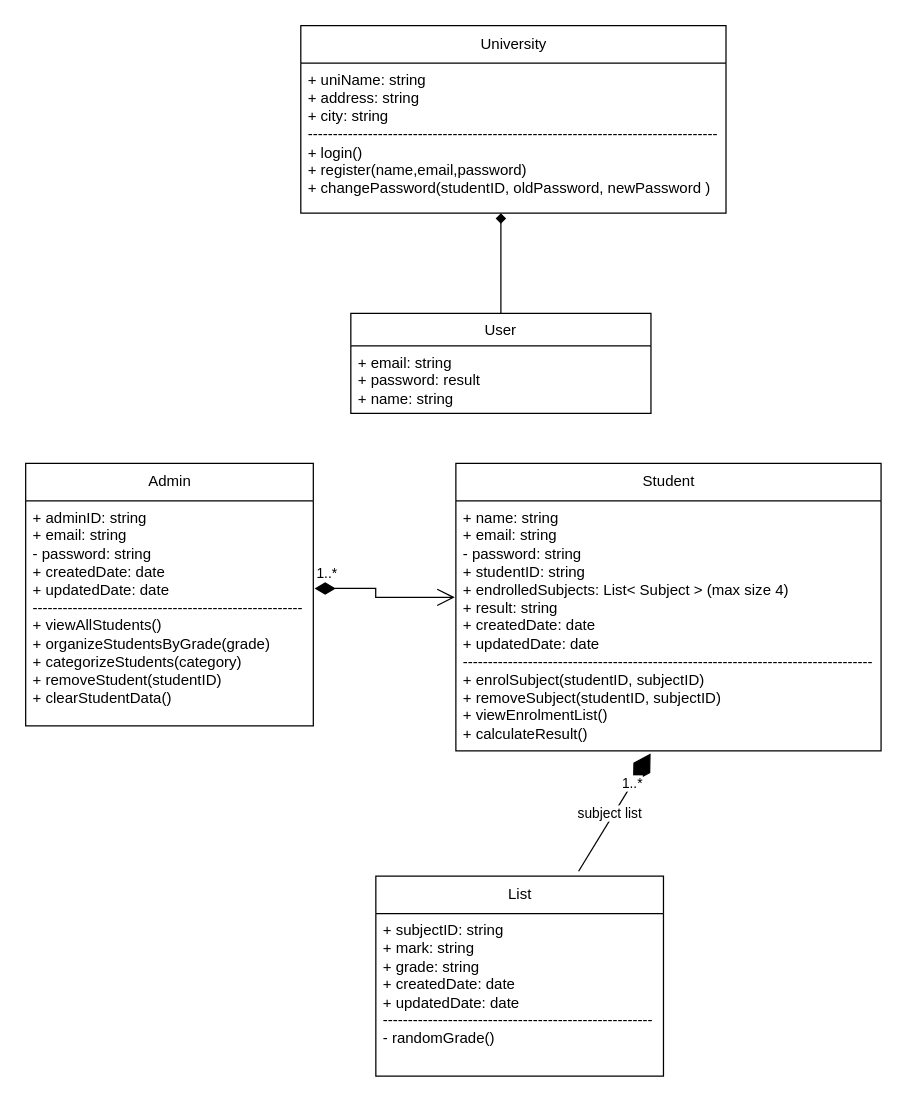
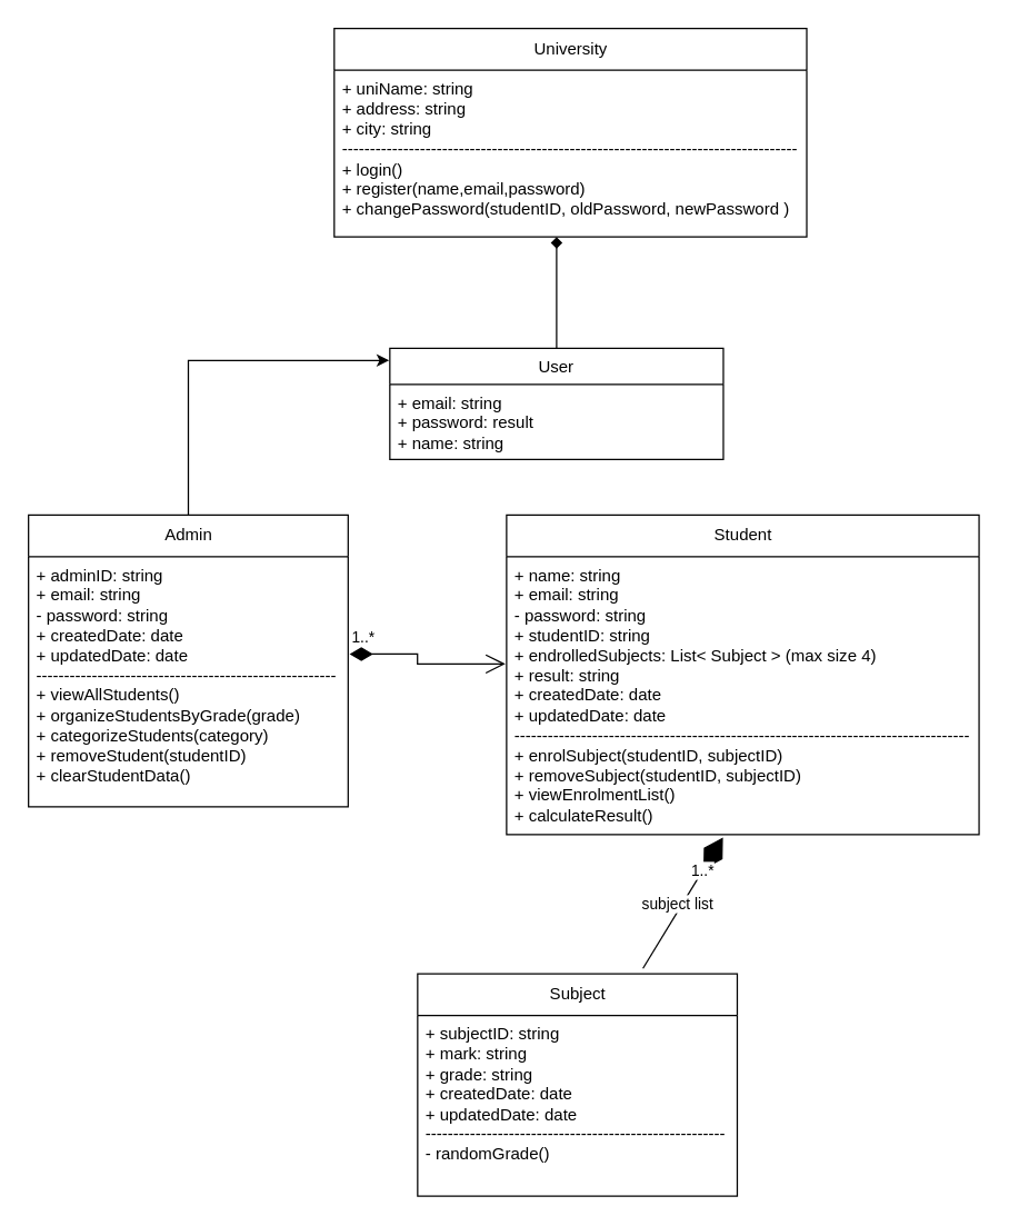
  <mxCell id="0" />
  <mxCell id="1" parent="0" />
  <mxCell id="2" value="Student" style="swimlane;fontStyle=0;childLayout=stackLayout;horizontal=1;startSize=30;fillColor=none;horizontalStack=0;resizeParent=1;resizeParentMax=0;resizeLast=0;collapsible=1;marginBottom=0;html=1;" vertex="1" parent="1"><mxGeometry x="364" y="370" width="340" height="230" as="geometry" /></mxCell>
  <mxCell id="3" value="+ name: string&lt;div&gt;+ email: string&lt;/div&gt;&lt;div&gt;- password: string&amp;nbsp;&lt;/div&gt;&lt;div&gt;+ studentID: string&amp;nbsp;&lt;/div&gt;&lt;div&gt;+ endrolledSubjects: List&amp;lt; Subject &amp;gt; (max size 4)&lt;/div&gt;&lt;div&gt;+ result: string&amp;nbsp;&lt;/div&gt;&lt;div&gt;+ createdDate: date&lt;/div&gt;&lt;div&gt;+ updatedDate: date&lt;/div&gt;&lt;div&gt;----------------------------------------------------------------------------------&lt;/div&gt;&lt;div&gt;+ enrolSubject(studentID, subjectID)&lt;/div&gt;&lt;div&gt;+ removeSubject(studentID, subjectID)&lt;/div&gt;&lt;div&gt;+ viewEnrolmentList()&lt;/div&gt;&lt;div&gt;+ calculateResult()&lt;/div&gt;" style="text;strokeColor=none;fillColor=none;align=left;verticalAlign=top;spacingLeft=4;spacingRight=4;overflow=hidden;rotatable=0;points=[[0,0.5],[1,0.5]];portConstraint=eastwest;whiteSpace=wrap;html=1;" vertex="1" parent="2"><mxGeometry y="30" width="340" height="200" as="geometry" /></mxCell>
+ <mxCell id="4" style="edgeStyle=orthogonalEdgeStyle;rounded=0;orthogonalLoop=1;jettySize=auto;html=1;entryX=-0.002;entryY=0.11;entryDx=0;entryDy=0;entryPerimeter=0;exitX=0.5;exitY=0;exitDx=0;exitDy=0;" edge="1" parent="1" source="5" target="13"><mxGeometry relative="1" as="geometry" /></mxCell>
  <mxCell id="5" value="Admin" style="swimlane;fontStyle=0;childLayout=stackLayout;horizontal=1;startSize=30;fillColor=none;horizontalStack=0;resizeParent=1;resizeParentMax=0;resizeLast=0;collapsible=1;marginBottom=0;html=1;" vertex="1" parent="1"><mxGeometry x="20" y="370" width="230" height="210" as="geometry" /></mxCell>
  <mxCell id="6" value="+ adminID: string&lt;div&gt;+ email: string&lt;/div&gt;&lt;div&gt;- password: string&amp;nbsp;&lt;/div&gt;&lt;div&gt;&lt;div&gt;+ createdDate: date&lt;/div&gt;&lt;div&gt;+ updatedDate: date&lt;/div&gt;&lt;/div&gt;&lt;div&gt;------------------------------------------------------&lt;/div&gt;&lt;div&gt;+ viewAllStudents()&lt;br&gt;&lt;/div&gt;&lt;div&gt;+ organizeStudentsByGrade(grade)&amp;nbsp;&lt;/div&gt;&lt;div&gt;+ categorizeStudents(category)&lt;/div&gt;&lt;div&gt;+ removeStudent(studentID)&lt;/div&gt;&lt;div&gt;+ clearStudentData()&lt;/div&gt;&lt;div&gt;&lt;br&gt;&lt;/div&gt;" style="text;strokeColor=none;fillColor=none;align=left;verticalAlign=top;spacingLeft=4;spacingRight=4;overflow=hidden;rotatable=0;points=[[0,0.5],[1,0.5]];portConstraint=eastwest;whiteSpace=wrap;html=1;" vertex="1" parent="5"><mxGeometry y="30" width="230" height="180" as="geometry" /></mxCell>
- <mxCell id="7" value="List" style="swimlane;fontStyle=0;childLayout=stackLayout;horizontal=1;startSize=30;fillColor=none;horizontalStack=0;resizeParent=1;resizeParentMax=0;resizeLast=0;collapsible=1;marginBottom=0;html=1;" vertex="1" parent="1"><mxGeometry x="300" y="700" width="230" height="160" as="geometry" /></mxCell>
+ <mxCell id="7" value="Subject" style="swimlane;fontStyle=0;childLayout=stackLayout;horizontal=1;startSize=30;fillColor=none;horizontalStack=0;resizeParent=1;resizeParentMax=0;resizeLast=0;collapsible=1;marginBottom=0;html=1;" vertex="1" parent="1"><mxGeometry x="300" y="700" width="230" height="160" as="geometry" /></mxCell>
  <mxCell id="8" value="+ subjectID: string&lt;div&gt;+ mark: string&lt;/div&gt;&lt;div&gt;+ grade: string&amp;nbsp;&lt;/div&gt;&lt;div&gt;&lt;div&gt;+ createdDate: date&lt;/div&gt;&lt;div&gt;+ updatedDate: date&lt;/div&gt;&lt;/div&gt;&lt;div&gt;------------------------------------------------------&lt;/div&gt;&lt;div&gt;- randomGrade()&lt;/div&gt;&lt;div&gt;&lt;br&gt;&lt;/div&gt;" style="text;strokeColor=none;fillColor=none;align=left;verticalAlign=top;spacingLeft=4;spacingRight=4;overflow=hidden;rotatable=0;points=[[0,0.5],[1,0.5]];portConstraint=eastwest;whiteSpace=wrap;html=1;" vertex="1" parent="7"><mxGeometry y="30" width="230" height="130" as="geometry" /></mxCell>
  <mxCell id="9" value="University" style="swimlane;fontStyle=0;childLayout=stackLayout;horizontal=1;startSize=30;fillColor=none;horizontalStack=0;resizeParent=1;resizeParentMax=0;resizeLast=0;collapsible=1;marginBottom=0;html=1;" vertex="1" parent="1"><mxGeometry x="240" y="20" width="340" height="150" as="geometry" /></mxCell>
  <mxCell id="10" value="+ uniName: string&amp;nbsp;&lt;div&gt;+ address: string&lt;/div&gt;&lt;div&gt;+ city: string&amp;nbsp;&lt;/div&gt;&lt;div&gt;&lt;span style=&quot;background-color: transparent; color: light-dark(rgb(0, 0, 0), rgb(255, 255, 255));&quot;&gt;----------------------------------------------------------------------------------&lt;/span&gt;&lt;/div&gt;&lt;div&gt;&lt;div&gt;+ login()&lt;/div&gt;&lt;div&gt;+&amp;nbsp;&lt;span style=&quot;background-color: transparent; color: light-dark(rgb(0, 0, 0), rgb(255, 255, 255));&quot;&gt;register(name,email,password)&lt;/span&gt;&lt;/div&gt;&lt;div&gt;+ changePassword(studentID, oldPassword, newPassword )&lt;/div&gt;&lt;/div&gt;" style="text;strokeColor=none;fillColor=none;align=left;verticalAlign=top;spacingLeft=4;spacingRight=4;overflow=hidden;rotatable=0;points=[[0,0.5],[1,0.5]];portConstraint=eastwest;whiteSpace=wrap;html=1;" vertex="1" parent="9"><mxGeometry y="30" width="340" height="120" as="geometry" /></mxCell>
  <mxCell id="11" value="1..*" style="endArrow=open;html=1;endSize=12;startArrow=diamondThin;startSize=14;startFill=1;edgeStyle=orthogonalEdgeStyle;align=left;verticalAlign=bottom;rounded=0;entryX=-0.002;entryY=0.336;entryDx=0;entryDy=0;entryPerimeter=0;exitX=1.005;exitY=0.378;exitDx=0;exitDy=0;exitPerimeter=0;" edge="1" parent="1"><mxGeometry x="-1" y="3" relative="1" as="geometry"><mxPoint x="251" y="470.03" as="sourcePoint" /><mxPoint x="363.17" y="477.17" as="targetPoint" /><Array as="points"><mxPoint x="299.85" y="470.33" /><mxPoint x="299.85" y="477.33" /></Array></mxGeometry></mxCell>
  <mxCell id="12" style="edgeStyle=orthogonalEdgeStyle;rounded=0;orthogonalLoop=1;jettySize=auto;html=1;strokeColor=default;curved=0;endArrow=diamond;startFill=0;endFill=1;" edge="1" parent="1" source="13" target="9"><mxGeometry relative="1" as="geometry"><Array as="points"><mxPoint x="400" y="120" /><mxPoint x="400" y="120" /></Array></mxGeometry></mxCell>
  <mxCell id="13" value="&lt;span style=&quot;font-weight: normal;&quot;&gt;User&lt;/span&gt;" style="swimlane;fontStyle=1;align=center;verticalAlign=top;childLayout=stackLayout;horizontal=1;startSize=26;horizontalStack=0;resizeParent=1;resizeParentMax=0;resizeLast=0;collapsible=1;marginBottom=0;whiteSpace=wrap;html=1;" vertex="1" parent="1"><mxGeometry x="280" y="250" width="240" height="80" as="geometry" /></mxCell>
  <mxCell id="14" value="+ email: string&lt;div&gt;+ password: result&amp;nbsp;&lt;/div&gt;&lt;div&gt;+ name: string&amp;nbsp;&lt;/div&gt;" style="text;strokeColor=none;fillColor=none;align=left;verticalAlign=top;spacingLeft=4;spacingRight=4;overflow=hidden;rotatable=0;points=[[0,0.5],[1,0.5]];portConstraint=eastwest;whiteSpace=wrap;html=1;" vertex="1" parent="13"><mxGeometry y="26" width="240" height="54" as="geometry" /></mxCell>
  <mxCell id="15" value="" style="endArrow=diamondThin;endFill=1;endSize=24;html=1;rounded=0;entryX=0.458;entryY=1.01;entryDx=0;entryDy=0;entryPerimeter=0;exitX=0.705;exitY=-0.024;exitDx=0;exitDy=0;exitPerimeter=0;" edge="1" parent="1" source="7" target="3"><mxGeometry width="160" relative="1" as="geometry"><mxPoint x="390" y="680" as="sourcePoint" /><mxPoint x="550" y="680" as="targetPoint" /></mxGeometry></mxCell>
  <mxCell id="16" value="subject list" style="edgeLabel;html=1;align=center;verticalAlign=middle;resizable=0;points=[];" vertex="1" connectable="0" parent="15"><mxGeometry x="-0.054" y="4" relative="1" as="geometry"><mxPoint x="1" as="offset" /></mxGeometry></mxCell>
  <mxCell id="17" value="1..*" style="edgeLabel;html=1;align=center;verticalAlign=middle;resizable=0;points=[];" vertex="1" connectable="0" parent="15"><mxGeometry x="0.513" y="1" relative="1" as="geometry"><mxPoint y="1" as="offset" /></mxGeometry></mxCell>
